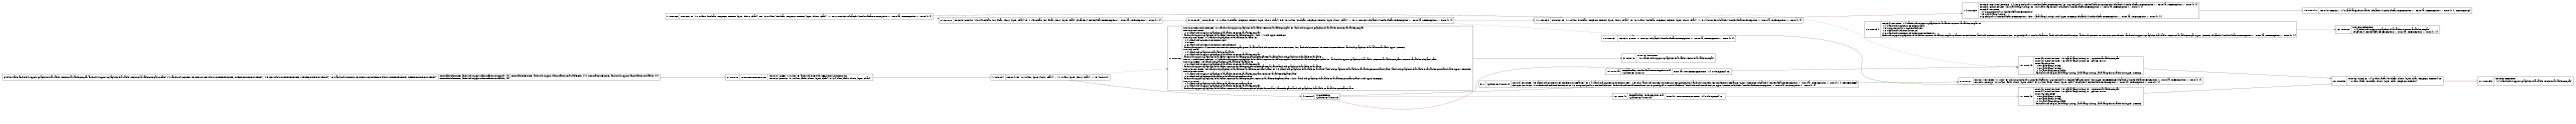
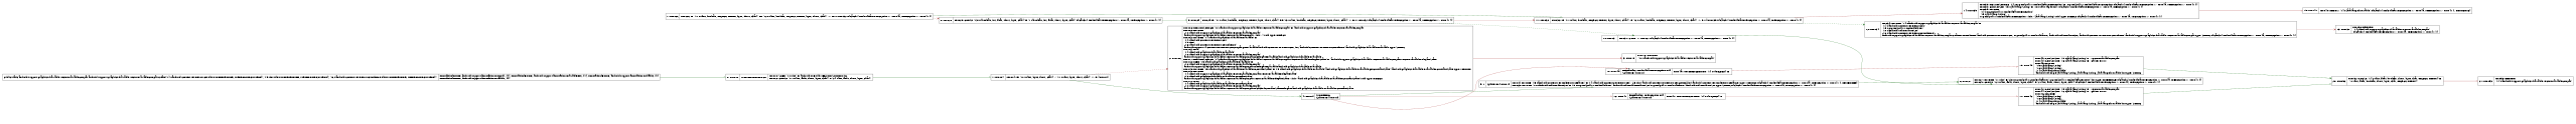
  digraph {
    rankdir=LR
    node [shape=record]
    edge [arrowhead=vee color=darkgreen]
    n1 [label="{0\:\ 0x0000|MTH_ENTER_BLOCK\l|0x0000: SGET  (r0 I:int) =  android.os.Build.VERSION.SDK_INT int \l0x0002: CONST  (r1 I:?[int, float, short, byte, char]) = (24 ?[int, float, short, byte, char]) \l}"]
    n2 [label="{1\:\ 0x0004|0x0004: IF  (r0 I:?[int, byte, short, char]) \< (r1 I:?[int, byte, short, char])  \-\> B:4:0x001f \l}"]
    n3 [label="{2\:\ 0x0006|0x0006: NEW_INSTANCE  (r0 I:android.support.graphics.drawable.VectorDrawableCompat) =  android.support.graphics.drawable.VectorDrawableCompat \l0x0008: INVOKE  \l  (r0 I:android.support.graphics.drawable.VectorDrawableCompat)\l android.support.graphics.drawable.VectorDrawableCompat.\<init\>():void type: DIRECT \l0x000b: INVOKE  (r4 I:android.graphics.drawable.Drawable) = \l  (r4 I:android.content.res.Resources)\l  (r5 I:int)\l  (r6 I:android.content.res.Resources$Theme)\l android.support.v4.content.res.ResourcesCompat.getDrawable(android.content.res.Resources, int, android.content.res.Resources$Theme):android.graphics.drawable.Drawable type: STATIC \l0x000f: IPUT  \l  (r4 I:android.graphics.drawable.Drawable)\l  (r0 I:android.support.graphics.drawable.VectorDrawableCompat)\l android.support.graphics.drawable.VectorDrawableCompat.mDelegateDrawable android.graphics.drawable.Drawable \l0x0011: NEW_INSTANCE  (r4 I:android.support.graphics.drawable.VectorDrawableCompat$VectorDrawableDelegateState) =  android.support.graphics.drawable.VectorDrawableCompat$VectorDrawableDelegateState \l0x0013: IGET  (r5 I:android.graphics.drawable.Drawable) = \l  (r0 I:android.support.graphics.drawable.VectorDrawableCompat)\l android.support.graphics.drawable.VectorDrawableCompat.mDelegateDrawable android.graphics.drawable.Drawable \l0x0015: INVOKE  (r5 I:android.graphics.drawable.Drawable$ConstantState) = (r5 I:android.graphics.drawable.Drawable) android.graphics.drawable.Drawable.getConstantState():android.graphics.drawable.Drawable$ConstantState type: VIRTUAL \l0x0019: INVOKE  \l  (r4 I:android.support.graphics.drawable.VectorDrawableCompat$VectorDrawableDelegateState)\l  (r5 I:android.graphics.drawable.Drawable$ConstantState)\l android.support.graphics.drawable.VectorDrawableCompat.VectorDrawableDelegateState.\<init\>(android.graphics.drawable.Drawable$ConstantState):void type: DIRECT \l0x001c: IPUT  \l  (r4 I:android.graphics.drawable.Drawable$ConstantState)\l  (r0 I:android.support.graphics.drawable.VectorDrawableCompat)\l android.support.graphics.drawable.VectorDrawableCompat.mCachedConstantStateDelegate android.graphics.drawable.Drawable$ConstantState \l}"]
    n4 [label="{4\:\ 0x001f|SYNTHETIC\lSplitter:B:4:0x001f\l}"]
    n5 [label="{3\:\ 0x001e|0x001e: RETURN  \l  (r0 I:android.support.graphics.drawable.VectorDrawableCompat)\l \l}"]
    n6 [label="{5\:\ ?|Splitter:B:4:0x001f\l|0x001f: INVOKE  (r5 I:android.content.res.XmlResourceParser) = (r4 I:android.content.res.Resources), (r5 I:int) android.content.res.Resources.getXml(int):android.content.res.XmlResourceParser type: VIRTUAL A[Catch:\{ XmlPullParserException \-\> 0x004a, IOException \-\> 0x0041 \}, TRY_ENTER]\l0x0023: INVOKE  (r0 I:android.util.AttributeSet) = (r5 I:org.xmlpull.v1.XmlPullParser) android.util.Xml.asAttributeSet(org.xmlpull.v1.XmlPullParser):android.util.AttributeSet type: STATIC A[Catch:\{ XmlPullParserException \-\> 0x004a, IOException \-\> 0x0041 \}]\l}"]
    n7 [label="{16\:\ 0x0041|ExcHandler: IOException null\lSplitter:B:4:0x001f\l|0x0041: MOVE_EXCEPTION  (r4 I:?[OBJECT]) =  \l}"]
    n8 [label="{18\:\ 0x004a|ExcHandler: XmlPullParserException null\lSplitter:B:4:0x001f\l|0x004a: MOVE_EXCEPTION  (r4 I:?[OBJECT]) =  \l}"]
    n9 [label="{6\:\ 0x0027|0x0027: INVOKE  (r1 I:int) = (r5 I:org.xmlpull.v1.XmlPullParser) org.xmlpull.v1.XmlPullParser.next():int type: INTERFACE A[Catch:\{ XmlPullParserException \-\> 0x004a, IOException \-\> 0x0041 \}]\l0x002b: CONST  (r2 I:?[int, float, short, byte, char]) = (2 ?[int, float, short, byte, char]) A[Catch:\{ XmlPullParserException \-\> 0x004a, IOException \-\> 0x0041 \}]\l}"]
    n10 [label="{17\:\ 0x0042|0x0042: CONST_STR  (r5 I:java.lang.String) =  \"VectorDrawableCompat\" \l0x0044: CONST_STR  (r6 I:java.lang.String) =  \"parser error\" \l0x0046: INVOKE  \l  (r5 I:java.lang.String)\l  (r6 I:java.lang.String)\l  (r4 I:java.lang.Throwable)\l android.util.Log.e(java.lang.String, java.lang.String, java.lang.Throwable):int type: STATIC \l}"]
    n11 [label="{19\:\ 0x004b|0x004b: CONST_STR  (r5 I:java.lang.String) =  \"VectorDrawableCompat\" \l0x004d: CONST_STR  (r6 I:java.lang.String) =  \"parser error\" \l0x004f: INVOKE  \l  (r5 I:java.lang.String)\l  (r6 I:java.lang.String)\l  (r4 I:java.lang.Throwable)\l android.util.Log.e(java.lang.String, java.lang.String, java.lang.Throwable):int type: STATIC \l}"]
    n12 [label="{7\:\ 0x002c|0x002c: IF  (r1 I:?[int, boolean, OBJECT, ARRAY, byte, short, char]) == (r2 I:?[int, boolean, OBJECT, ARRAY, byte, short, char])  \-\> B:11:0x0032 A[Catch:\{ XmlPullParserException \-\> 0x004a, IOException \-\> 0x0041 \}]\l}"]
    n13 [label="{8\:\ 0x002e|0x002e: CONST  (r3 I:?[boolean, int, float, short, byte, char]) = (1 ?[boolean, int, float, short, byte, char]) A[Catch:\{ XmlPullParserException \-\> 0x004a, IOException \-\> 0x0041 \}]\l}"]
    n14 [label="{11\:\ 0x0032|0x0032: IF  (r1 I:?[int, boolean, OBJECT, ARRAY, byte, short, char]) != (r2 I:?[int, boolean, OBJECT, ARRAY, byte, short, char])  \-\> B:14:0x0039 A[Catch:\{ XmlPullParserException \-\> 0x004a, IOException \-\> 0x0041 \}]\l}"]
    n15 [label="{9\:\ 0x002f|0x002f: IF  (r1 I:?[int, boolean, OBJECT, ARRAY, byte, short, char]) == (r3 I:?[int, boolean, OBJECT, ARRAY, byte, short, char])  \-\> B:11:0x0032 A[Catch:\{ XmlPullParserException \-\> 0x004a, IOException \-\> 0x0041 \}]\l}"]
    n16 [label="{12\:\ 0x0034|0x0034: INVOKE  (r4 I:android.support.graphics.drawable.VectorDrawableCompat) = \l  (r4 I:android.content.res.Resources)\l  (r5 I:org.xmlpull.v1.XmlPullParser)\l  (r0 I:android.util.AttributeSet)\l  (r6 I:android.content.res.Resources$Theme)\l android.support.graphics.drawable.VectorDrawableCompat.createFromXmlInner(android.content.res.Resources, org.xmlpull.v1.XmlPullParser, android.util.AttributeSet, android.content.res.Resources$Theme):android.support.graphics.drawable.VectorDrawableCompat type: STATIC A[Catch:\{ XmlPullParserException \-\> 0x004a, IOException \-\> 0x0041 \}]\l}"]
    n17 [label="{14\:\ 0x0039|0x0039: NEW_INSTANCE  (r4 I:org.xmlpull.v1.XmlPullParserException) =  org.xmlpull.v1.XmlPullParserException A[Catch:\{ XmlPullParserException \-\> 0x004a, IOException \-\> 0x0041 \}]\l0x003b: CONST_STR  (r5 I:java.lang.String) =  \"No start tag found\" A[Catch:\{ XmlPullParserException \-\> 0x004a, IOException \-\> 0x0041 \}]\l0x003d: INVOKE  \l  (r4 I:org.xmlpull.v1.XmlPullParserException)\l  (r5 I:java.lang.String)\l org.xmlpull.v1.XmlPullParserException.\<init\>(java.lang.String):void type: DIRECT A[Catch:\{ XmlPullParserException \-\> 0x004a, IOException \-\> 0x0041 \}]\l}"]
    n18 [label="{10\:\ 0x0031|0x0031: GOTO  \-\> 0x0027 A[Catch:\{ XmlPullParserException \-\> 0x004a, IOException \-\> 0x0041 \}]\l}"]
    n19 [label="{13\:\ 0x0038|0x0038: RETURN  \l  (r4 I:android.support.graphics.drawable.VectorDrawableCompat)\l A[Catch:\{ XmlPullParserException \-\> 0x004a, IOException \-\> 0x0041 \}]\l}"]
    n20 [label="{15\:\ 0x0040|0x0040: THROW  (r4 I:java.lang.Throwable) A[Catch:\{ XmlPullParserException \-\> 0x004a, IOException \-\> 0x0041 \}, TRY_LEAVE]\l}"]
    n21 [label="{20\:\ 0x0052|0x0052: CONST  (r4 I:?[int, float, boolean, short, byte, char, OBJECT, ARRAY]) = \l  (0 ?[int, float, boolean, short, byte, char, OBJECT, ARRAY])\l \l}"]
    n22 [label="{21\:\ 0x0053|0x0053: RETURN  \l  (r4 I:android.support.graphics.drawable.VectorDrawableCompat)\l \l}"]
    n23 [label="{public static android.support.graphics.drawable.VectorDrawableCompat android.support.graphics.drawable.VectorDrawableCompat.create((r4 I:android.content.res.Resources A[IMMUTABLE_TYPE, METHOD_ARGUMENT]), (r5 I:int A[IMMUTABLE_TYPE, METHOD_ARGUMENT]), (r6 I:android.content.res.Resources$Theme A[IMMUTABLE_TYPE, METHOD_ARGUMENT]))  | Annotation[BUILD, android.support.annotation.NonNull, \{\}], Annotation[BUILD, android.support.annotation.DrawableRes, \{\}], Annotation[BUILD, android.support.annotation.Nullable, \{\}]\lAnnotation[BUILD, android.support.annotation.Nullable, \{\}]\l}"]
    n1 -> n2 [arrowhead=onormal]
    n2 -> n3 [color=brown style=dashed]
    n2 -> n4
    n3 -> n5 [color=brown]
    n4 -> n6 [arrowhead=onormal]
    n4 -> n7 [arrowhead=onormal color=brown]
    n4 -> n8 [color=brown]
    n6 -> n9
    n7 -> n10 [arrowhead=onormal color=brown]
    n8 -> n11 [arrowhead=onormal color=brown]
    n10 -> n21 [arrowhead=onormal]
    n11 -> n21
    n12 -> n13 [color=brown style=dashed]
    n12 -> n14 [arrowhead=onormal]
    n13 -> n15 [arrowhead=onormal]
-   n14 -> n11 [style=dashed]
+   n14 -> n16 [style=dashed]
    n14 -> n17 [color=brown]
    n15 -> n14 [color=brown]
    n15 -> n18 [style=dashed]
    n16 -> n19 [color=brown]
    n17 -> n20 [arrowhead=onormal color=brown]
    n18 -> n9
    n21 -> n22 [arrowhead=onormal color=brown]
    n23 -> n1 [arrowhead=onormal]
  }
